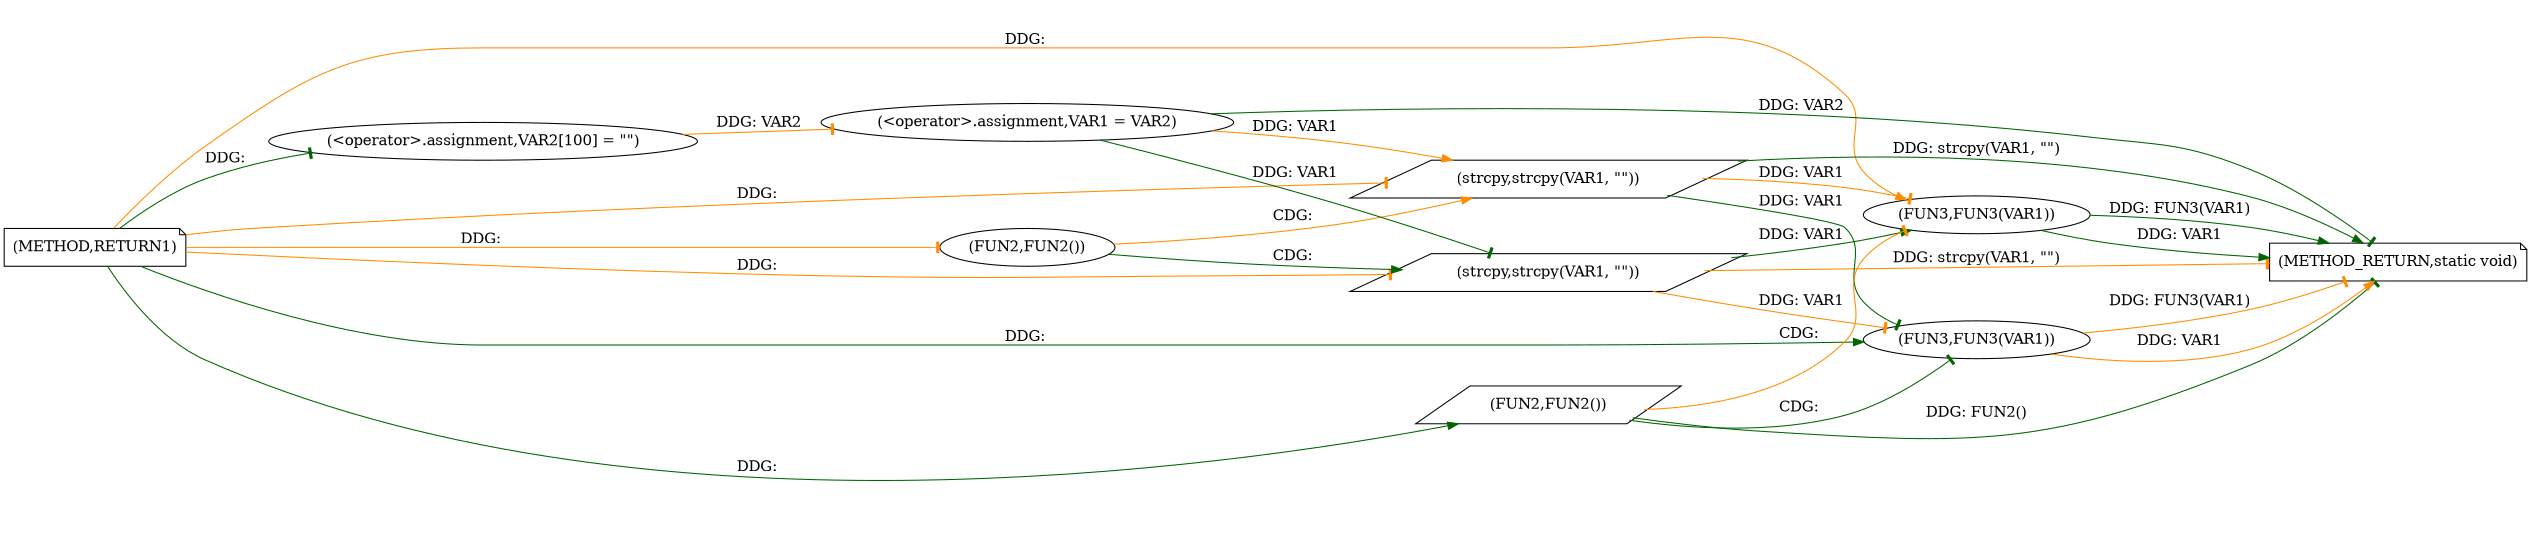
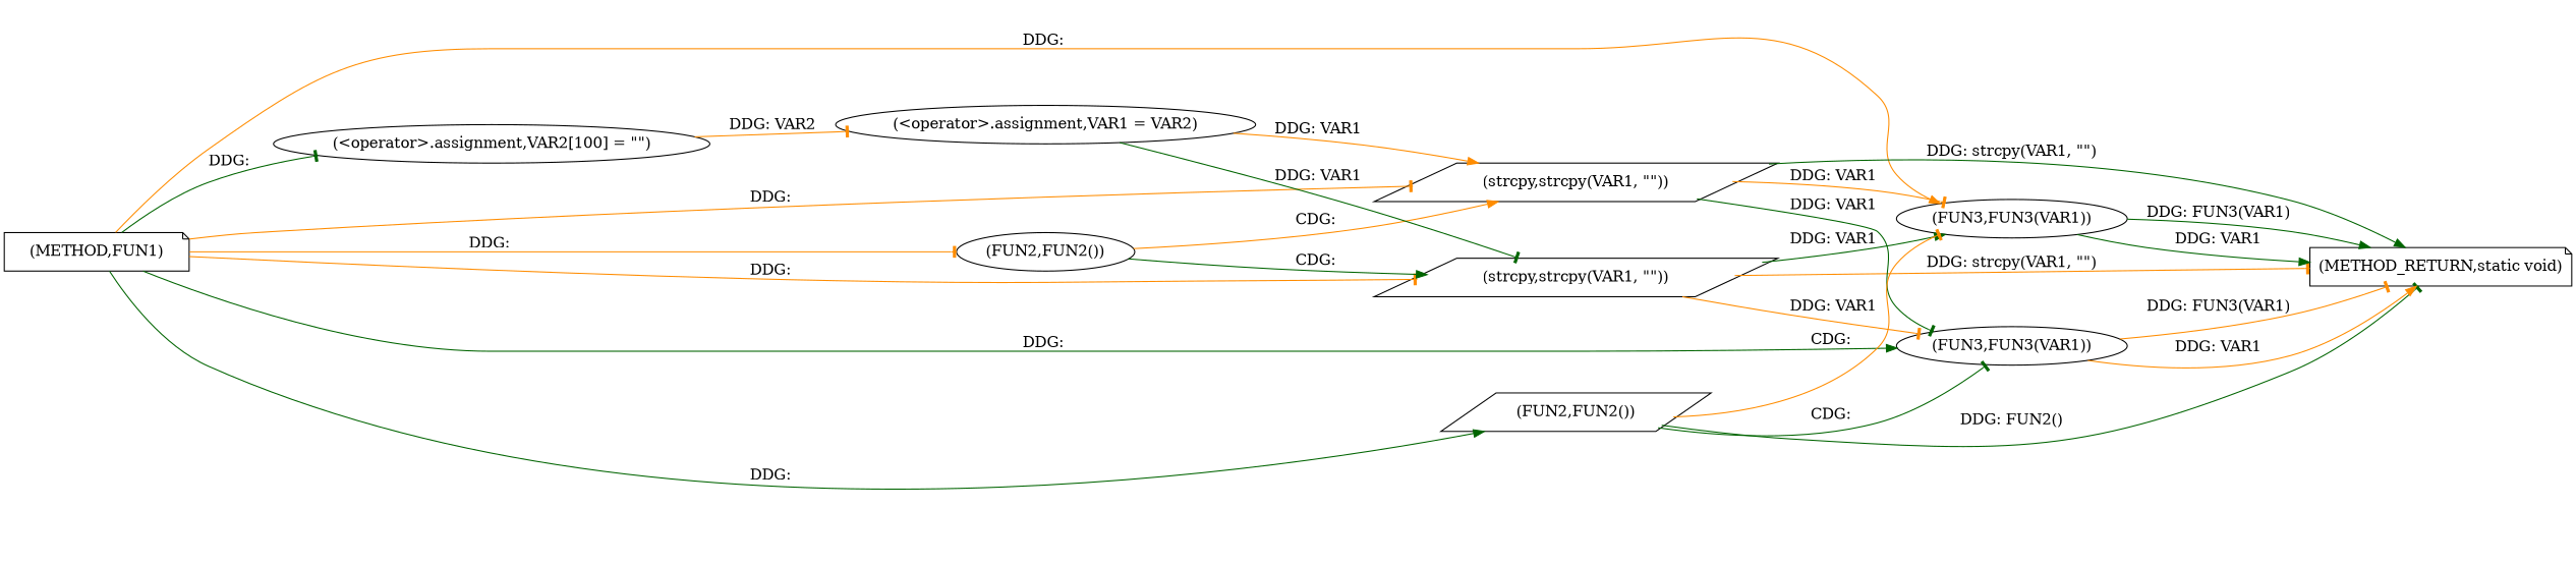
  digraph {
    rankdir=LR
    node [shape=ellipse]
    edge [arrowhead=tee color=darkgreen]
-   n1 [label="(METHOD,RETURN1)" shape=note]
+   n1 [label="(METHOD,FUN1)" shape=note]
    n2 [label="(<operator>.assignment,VAR2[100] = \"\")"]
    n3 [label="(FUN2,FUN2())"]
    n4 [label="(strcpy,strcpy(VAR1, \"\"))" shape=parallelogram]
    n5 [label="(strcpy,strcpy(VAR1, \"\"))" shape=parallelogram]
    n6 [label="(FUN2,FUN2())" shape=parallelogram]
    n7 [label="(FUN3,FUN3(VAR1))"]
    n8 [label="(FUN3,FUN3(VAR1))"]
    n9 [label="(<operator>.assignment,VAR1 = VAR2)"]
    n10 [label="(METHOD_RETURN,static void)" shape=note]
    n1 -> n2 [label="DDG: "]
    n1 -> n3 [color=darkorange label="DDG: "]
    n1 -> n4 [color=darkorange label="DDG: "]
    n1 -> n5 [color=darkorange label="DDG: "]
    n1 -> n6 [arrowhead=normal label="DDG: "]
    n1 -> n7 [arrowhead=normal label="DDG: "]
    n1 -> n8 [arrowhead=normal color=darkorange label="DDG: "]
    n2 -> n9 [color=darkorange label="DDG: VAR2"]
    n3 -> n4 [arrowhead=normal label="CDG: "]
    n3 -> n5 [arrowhead=normal color=darkorange label="CDG: "]
    n4 -> n7 [color=darkorange label="DDG: VAR1"]
    n4 -> n8 [arrowhead=normal label="DDG: VAR1"]
    n4 -> n10 [color=darkorange label="DDG: strcpy(VAR1, \"\")"]
    n5 -> n7 [label="DDG: VAR1"]
    n5 -> n8 [color=darkorange label="DDG: VAR1"]
    n5 -> n10 [arrowhead=normal label="DDG: strcpy(VAR1, \"\")"]
    n6 -> n7 [label="CDG: "]
    n6 -> n8 [color=darkorange label="CDG: "]
    n6 -> n10 [label="DDG: FUN2()"]
    n7 -> n10 [arrowhead=normal color=darkorange label="DDG: VAR1"]
    n7 -> n10 [color=darkorange label="DDG: FUN3(VAR1)"]
    n8 -> n10 [arrowhead=normal label="DDG: VAR1"]
    n8 -> n10 [arrowhead=normal label="DDG: FUN3(VAR1)"]
    n9 -> n4 [label="DDG: VAR1"]
    n9 -> n5 [arrowhead=normal color=darkorange label="DDG: VAR1"]
-   n9 -> n10 [label="DDG: VAR2"]
  }
